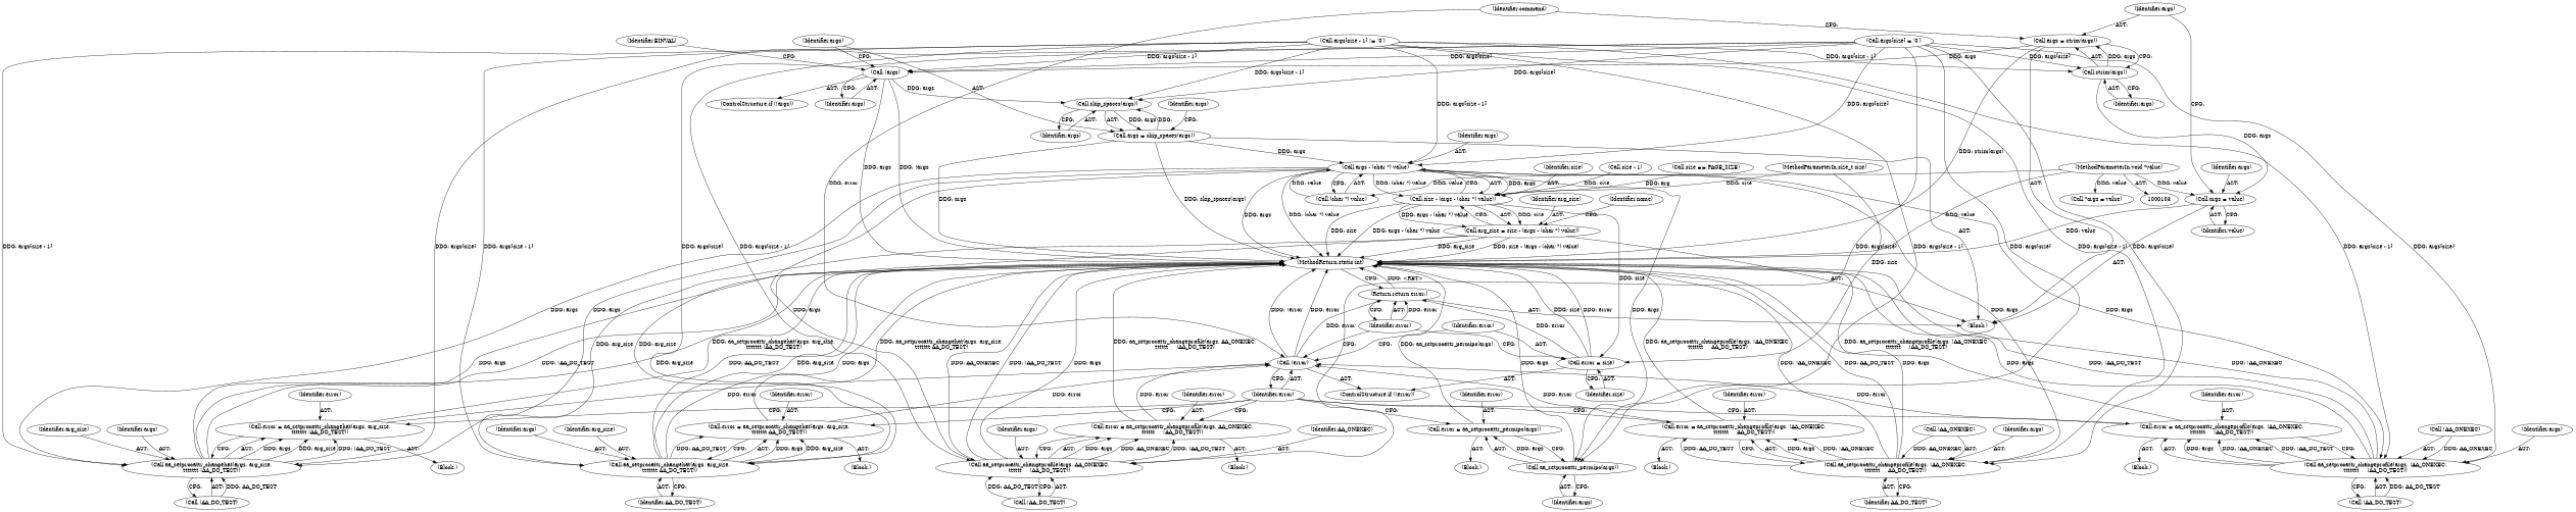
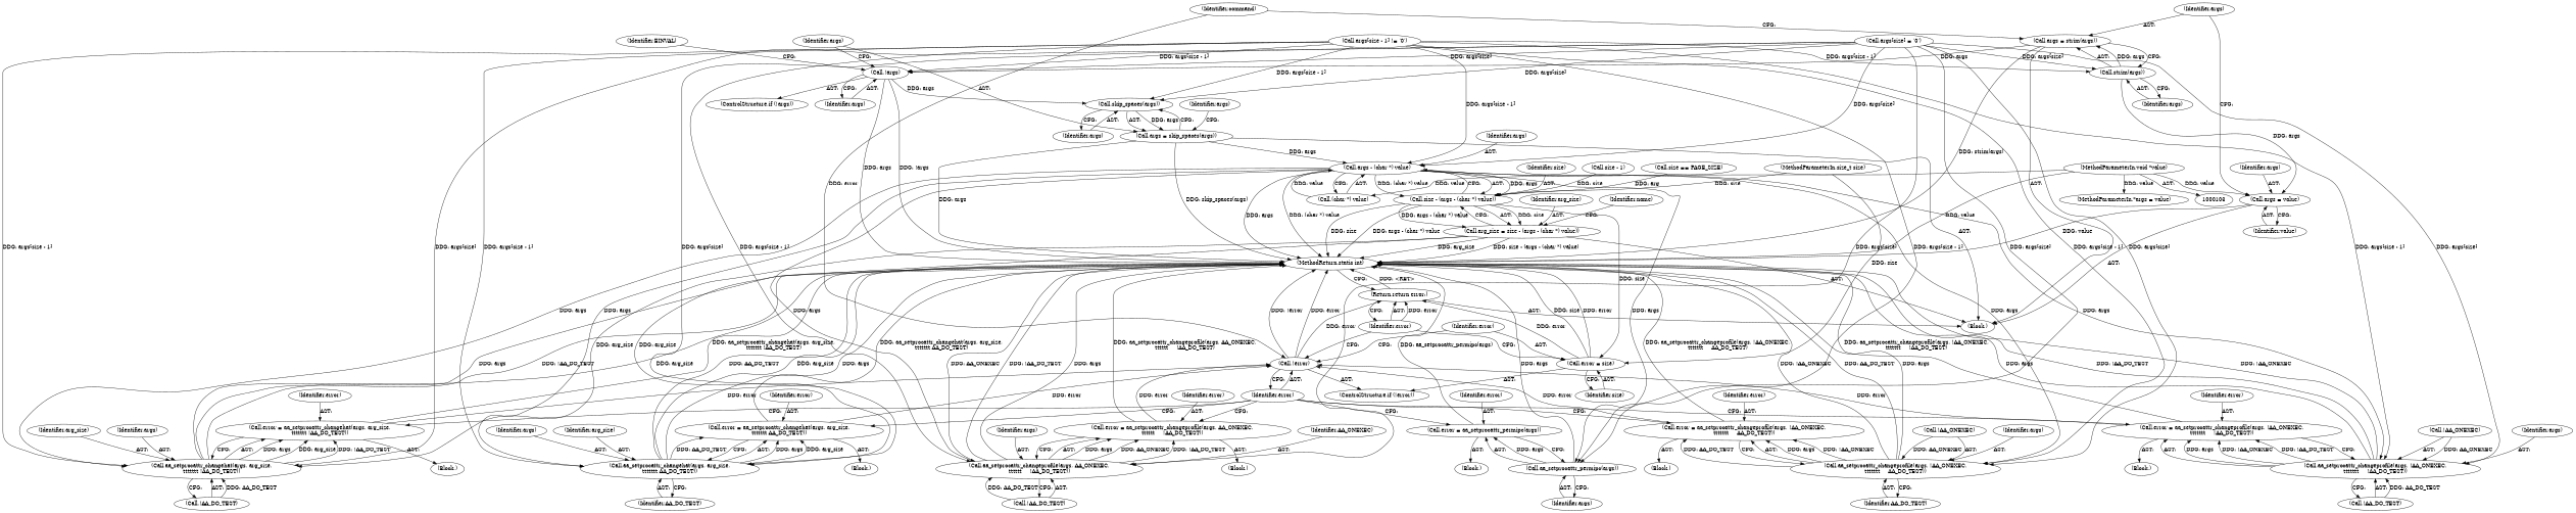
  digraph {
    n1 [label="(Call,args = value)"]
    n2 [label="(Block,)"]
    n3 [label="(Identifier,value)"]
    n4 [label="(MethodReturn,static int)"]
    n5 [label="(Call,strim(args))"]
    n6 [label="(Call,args = strim(args))"]
    n7 [label="(Identifier,args)"]
    n8 [label="(Return,return error;)"]
    n9 [label="(MethodParameterIn,void *value)"]
-   n10 [label="(Call,*args = value)"]
+   n10 [label="(MethodParameterIn,*args = value)"]
    n11 [label="(Call,(char *) value)"]
    1000103
    n13 [label="(Call,args - (char *) value)"]
    n14 [label="(Call,!args)"]
    n15 [label="(Call,skip_spaces(args))"]
    n16 [label="(Identifier,args)"]
    n17 [label="(ControlStructure,if (!args))"]
    n18 [label="(Call,args = skip_spaces(args))"]
    n19 [label="(Identifier,args)"]
    n20 [label="(Call,size - (args - (char *) value))"]
    n21 [label="(Call,aa_setprocattr_changehat(args, arg_size,\n\t\t\t\t\t\t\t !AA_DO_TEST))"]
    n22 [label="(Call,aa_setprocattr_changehat(args, arg_size,\n\t\t\t\t\t\t\t AA_DO_TEST))"]
    n23 [label="(Call,aa_setprocattr_changeprofile(args, !AA_ONEXEC,\n\t\t\t\t\t\t\t     !AA_DO_TEST))"]
    n24 [label="(Call,aa_setprocattr_changeprofile(args, !AA_ONEXEC,\n\t\t\t\t\t\t\t     AA_DO_TEST))"]
    n25 [label="(Call,aa_setprocattr_permipc(args))"]
    n26 [label="(Call,aa_setprocattr_changeprofile(args, AA_ONEXEC,\n\t\t\t\t\t\t     !AA_DO_TEST))"]
    n27 [label="(Call,arg_size = size - (args - (char *) value))"]
    n28 [label="(Call,error = size)"]
    n29 [label="(Call,error = aa_setprocattr_changehat(args, arg_size,\n\t\t\t\t\t\t\t !AA_DO_TEST))"]
    n30 [label="(Call,!AA_DO_TEST)"]
    n31 [label="(Call,error = aa_setprocattr_changehat(args, arg_size,\n\t\t\t\t\t\t\t AA_DO_TEST))"]
    n32 [label="(Identifier,AA_DO_TEST)"]
    n33 [label="(Call,error = aa_setprocattr_changeprofile(args, !AA_ONEXEC,\n\t\t\t\t\t\t\t     !AA_DO_TEST))"]
    n34 [label="(Call,!AA_DO_TEST)"]
    n35 [label="(Call,error = aa_setprocattr_changeprofile(args, !AA_ONEXEC,\n\t\t\t\t\t\t\t     AA_DO_TEST))"]
    n36 [label="(Identifier,AA_DO_TEST)"]
    n37 [label="(Call,error = aa_setprocattr_permipc(args))"]
    n38 [label="(Identifier,args)"]
    n39 [label="(Call,error = aa_setprocattr_changeprofile(args, AA_ONEXEC,\n\t\t\t\t\t\t     !AA_DO_TEST))"]
    n40 [label="(Call,!AA_DO_TEST)"]
    n41 [label="(ControlStructure,if (!error))"]
    n42 [label="(Identifier,size)"]
    n43 [label="(Call,!error)"]
    n44 [label="(Block,)"]
    n45 [label="(Identifier,error)"]
    n46 [label="(Identifier,error)"]
    n47 [label="(Block,)"]
    n48 [label="(Block,)"]
    n49 [label="(Block,)"]
    n50 [label="(Block,)"]
    n51 [label="(Block,)"]
    n52 [label="(Identifier,error)"]
    n53 [label="(Call,size - 1)"]
    n54 [label="(Identifier,args)"]
    n55 [label="(Identifier,error)"]
    n56 [label="(Identifier,AA_ONEXEC)"]
    n57 [label="(Identifier,args)"]
    n58 [label="(Identifier,EINVAL)"]
    n59 [label="(MethodParameterIn,size_t size)"]
    n60 [label="(Identifier,args)"]
    n61 [label="(Identifier,error)"]
    n62 [label="(Identifier,error)"]
    n63 [label="(Identifier,error)"]
    n64 [label="(Identifier,command)"]
    n65 [label="(Call,size == PAGE_SIZE)"]
    n66 [label="(Identifier,size)"]
    n67 [label="(Identifier,arg_size)"]
    n68 [label="(Identifier,args)"]
    n69 [label="(Identifier,args)"]
    n70 [label="(Identifier,arg_size)"]
    n71 [label="(Identifier,error)"]
    n72 [label="(Identifier,arg_size)"]
    n73 [label="(Identifier,name)"]
    n74 [label="(Identifier,args)"]
    n75 [label="(Identifier,args)"]
    n76 [label="(Call,args[size] = '\0')"]
    n77 [label="(Identifier,args)"]
    n78 [label="(Identifier,args)"]
    n79 [label="(Call,!AA_ONEXEC)"]
    n80 [label="(Call,!AA_ONEXEC)"]
    n81 [label="(Identifier,args)"]
    n82 [label="(Identifier,error)"]
    n83 [label="(Call,args[size - 1] != '\0')"]
    n1 -> n2 [label="AST: "]
    n1 -> n3 [label="CFG: "]
    n1 -> n4 [label="DDG: value"]
    n3 -> n1 [label="AST: "]
    n4 -> n8 [label="CFG: "]
    n5 -> n1 [label="DDG: args"]
    n5 -> n6 [label="AST: "]
    n5 -> n6 [label="DDG: args"]
    n5 -> n7 [label="CFG: "]
    n6 -> n2 [label="AST: "]
    n6 -> n4 [label="DDG: strim(args)"]
    n6 -> n5 [label="CFG: "]
    n6 -> n14 [label="DDG: args"]
    n7 -> n5 [label="AST: "]
    n8 -> n2 [label="AST: "]
    n8 -> n4 [label="DDG: <RET>"]
    n8 -> n46 [label="CFG: "]
    n9 -> n1 [label="DDG: value"]
    n9 -> n4 [label="DDG: value"]
    n9 -> n10 [label="DDG: value"]
    n9 -> n11 [label="DDG: value"]
    n9 -> 1000103 [label="AST: "]
    n11 -> n13 [label="AST: "]
    n11 -> n13 [label="DDG: value"]
    n13 -> n4 [label="DDG: args"]
    n13 -> n4 [label="DDG: (char *) value"]
    n13 -> n11 [label="CFG: "]
    n13 -> n20 [label="AST: "]
    n13 -> n20 [label="DDG: args"]
    n13 -> n20 [label="DDG: (char *) value"]
    n13 -> n21 [label="DDG: args"]
    n13 -> n22 [label="DDG: args"]
    n13 -> n23 [label="DDG: args"]
    n13 -> n24 [label="DDG: args"]
    n13 -> n25 [label="DDG: args"]
    n13 -> n26 [label="DDG: args"]
    n14 -> n4 [label="DDG: args"]
    n14 -> n4 [label="DDG: !args"]
    n14 -> n15 [label="DDG: args"]
    n14 -> n16 [label="CFG: "]
    n14 -> n17 [label="AST: "]
    n15 -> n18 [label="AST: "]
    n15 -> n18 [label="DDG: args"]
    n15 -> n19 [label="CFG: "]
    n16 -> n14 [label="AST: "]
    n18 -> n2 [label="AST: "]
    n18 -> n4 [label="DDG: skip_spaces(args)"]
    n18 -> n4 [label="DDG: args"]
    n18 -> n13 [label="DDG: args"]
-   n18 -> n15 [label="DDG: "]
+   n18 -> n15 [label="CFG: "]
    n19 -> n15 [label="AST: "]
    n20 -> n4 [label="DDG: args - (char *) value"]
    n20 -> n4 [label="DDG: size"]
    n20 -> n13 [label="CFG: "]
    n20 -> n27 [label="AST: "]
    n20 -> n27 [label="DDG: size"]
    n20 -> n27 [label="DDG: args - (char *) value"]
    n20 -> n28 [label="DDG: size"]
    n21 -> n4 [label="DDG: !AA_DO_TEST"]
    n21 -> n4 [label="DDG: arg_size"]
    n21 -> n4 [label="DDG: args"]
    n21 -> n29 [label="AST: "]
    n21 -> n29 [label="DDG: args"]
    n21 -> n29 [label="DDG: arg_size"]
    n21 -> n29 [label="DDG: !AA_DO_TEST"]
    n21 -> n30 [label="CFG: "]
    n22 -> n4 [label="DDG: arg_size"]
    n22 -> n4 [label="DDG: args"]
    n22 -> n4 [label="DDG: AA_DO_TEST"]
    n22 -> n31 [label="AST: "]
    n22 -> n31 [label="DDG: args"]
    n22 -> n31 [label="DDG: arg_size"]
    n22 -> n31 [label="DDG: AA_DO_TEST"]
    n22 -> n32 [label="CFG: "]
    n23 -> n4 [label="DDG: !AA_ONEXEC"]
    n23 -> n4 [label="DDG: args"]
    n23 -> n4 [label="DDG: !AA_DO_TEST"]
    n23 -> n33 [label="AST: "]
    n23 -> n33 [label="DDG: args"]
    n23 -> n33 [label="DDG: !AA_ONEXEC"]
    n23 -> n33 [label="DDG: !AA_DO_TEST"]
    n23 -> n34 [label="CFG: "]
    n24 -> n4 [label="DDG: !AA_ONEXEC"]
    n24 -> n4 [label="DDG: AA_DO_TEST"]
    n24 -> n4 [label="DDG: args"]
    n24 -> n35 [label="AST: "]
    n24 -> n35 [label="DDG: args"]
    n24 -> n35 [label="DDG: !AA_ONEXEC"]
    n24 -> n35 [label="DDG: AA_DO_TEST"]
    n24 -> n36 [label="CFG: "]
    n25 -> n4 [label="DDG: args"]
    n25 -> n37 [label="AST: "]
    n25 -> n37 [label="DDG: args"]
    n25 -> n38 [label="CFG: "]
    n26 -> n4 [label="DDG: !AA_DO_TEST"]
    n26 -> n4 [label="DDG: args"]
    n26 -> n4 [label="DDG: AA_ONEXEC"]
    n26 -> n39 [label="AST: "]
    n26 -> n39 [label="DDG: args"]
    n26 -> n39 [label="DDG: AA_ONEXEC"]
    n26 -> n39 [label="DDG: !AA_DO_TEST"]
    n26 -> n40 [label="CFG: "]
    n27 -> n2 [label="AST: "]
    n27 -> n4 [label="DDG: arg_size"]
    n27 -> n4 [label="DDG: size - (args - (char *) value)"]
    n27 -> n20 [label="CFG: "]
    n27 -> n21 [label="DDG: arg_size"]
    n27 -> n22 [label="DDG: arg_size"]
    n28 -> n4 [label="DDG: error"]
    n28 -> n4 [label="DDG: size"]
    n28 -> n8 [label="DDG: error"]
    n28 -> n41 [label="AST: "]
    n28 -> n42 [label="CFG: "]
    n29 -> n4 [label="DDG: aa_setprocattr_changehat(args, arg_size,\n\t\t\t\t\t\t\t !AA_DO_TEST)"]
    n29 -> n21 [label="CFG: "]
    n29 -> n43 [label="DDG: error"]
    n29 -> n44 [label="AST: "]
    n30 -> n21 [label="AST: "]
    n30 -> n21 [label="DDG: AA_DO_TEST"]
    n31 -> n4 [label="DDG: aa_setprocattr_changehat(args, arg_size,\n\t\t\t\t\t\t\t AA_DO_TEST)"]
    n31 -> n22 [label="CFG: "]
    n31 -> n43 [label="DDG: error"]
    n31 -> n47 [label="AST: "]
    n32 -> n22 [label="AST: "]
    n33 -> n4 [label="DDG: aa_setprocattr_changeprofile(args, !AA_ONEXEC,\n\t\t\t\t\t\t\t     !AA_DO_TEST)"]
    n33 -> n23 [label="CFG: "]
    n33 -> n43 [label="DDG: error"]
    n33 -> n48 [label="AST: "]
    n34 -> n23 [label="AST: "]
    n34 -> n23 [label="DDG: AA_DO_TEST"]
    n35 -> n4 [label="DDG: aa_setprocattr_changeprofile(args, !AA_ONEXEC,\n\t\t\t\t\t\t\t     AA_DO_TEST)"]
    n35 -> n24 [label="CFG: "]
    n35 -> n43 [label="DDG: error"]
    n35 -> n49 [label="AST: "]
    n36 -> n24 [label="AST: "]
    n37 -> n4 [label="DDG: aa_setprocattr_permipc(args)"]
    n37 -> n25 [label="CFG: "]
    n37 -> n50 [label="AST: "]
    n38 -> n25 [label="AST: "]
    n39 -> n4 [label="DDG: aa_setprocattr_changeprofile(args, AA_ONEXEC,\n\t\t\t\t\t\t     !AA_DO_TEST)"]
    n39 -> n26 [label="CFG: "]
    n39 -> n43 [label="DDG: error"]
    n39 -> n51 [label="AST: "]
    n40 -> n26 [label="AST: "]
    n40 -> n26 [label="DDG: AA_DO_TEST"]
    n42 -> n28 [label="AST: "]
    n43 -> n4 [label="DDG: !error"]
    n43 -> n4 [label="DDG: error"]
    n43 -> n8 [label="DDG: error"]
    n43 -> n41 [label="AST: "]
    n43 -> n45 [label="CFG: "]
    n45 -> n29 [label="CFG: "]
    n45 -> n31 [label="CFG: "]
    n45 -> n33 [label="CFG: "]
    n45 -> n35 [label="CFG: "]
    n45 -> n37 [label="CFG: "]
    n45 -> n39 [label="CFG: "]
    n45 -> n43 [label="AST: "]
    n46 -> n8 [label="AST: "]
    n46 -> n8 [label="DDG: error"]
    n46 -> n28 [label="CFG: "]
    n46 -> n43 [label="CFG: "]
    n52 -> n37 [label="AST: "]
    n53 -> n20 [label="DDG: size"]
    n54 -> n1 [label="CFG: "]
    n54 -> n6 [label="AST: "]
    n55 -> n35 [label="AST: "]
    n56 -> n26 [label="AST: "]
    n57 -> n18 [label="CFG: "]
    n58 -> n14 [label="CFG: "]
    n59 -> n20 [label="DDG: size"]
    n59 -> n28 [label="DDG: size"]
    n60 -> n23 [label="AST: "]
    n61 -> n39 [label="AST: "]
    n62 -> n29 [label="AST: "]
    n63 -> n28 [label="AST: "]
    n63 -> n43 [label="CFG: "]
    n64 -> n6 [label="CFG: "]
    n64 -> n43 [label="DDG: error"]
    n65 -> n20 [label="DDG: arg"]
    n66 -> n20 [label="AST: "]
    n67 -> n27 [label="AST: "]
    n68 -> n22 [label="AST: "]
    n69 -> n13 [label="AST: "]
    n70 -> n21 [label="AST: "]
    n71 -> n31 [label="AST: "]
    n72 -> n22 [label="AST: "]
    n73 -> n27 [label="CFG: "]
    n74 -> n26 [label="AST: "]
    n75 -> n1 [label="AST: "]
    n76 -> n5 [label="DDG: args[size]"]
    n76 -> n13 [label="DDG: args[size]"]
    n76 -> n14 [label="DDG: args[size]"]
    n76 -> n15 [label="DDG: args[size]"]
    n76 -> n21 [label="DDG: args[size]"]
    n76 -> n22 [label="DDG: args[size]"]
    n76 -> n23 [label="DDG: args[size]"]
    n76 -> n24 [label="DDG: args[size]"]
    n76 -> n25 [label="DDG: args[size]"]
    n76 -> n26 [label="DDG: args[size]"]
    n77 -> n24 [label="AST: "]
    n78 -> n21 [label="AST: "]
    n79 -> n23 [label="AST: "]
    n79 -> n23 [label="DDG: AA_ONEXEC"]
    n80 -> n24 [label="AST: "]
    n80 -> n24 [label="DDG: AA_ONEXEC"]
    n81 -> n14 [label="CFG: "]
    n81 -> n18 [label="AST: "]
    n82 -> n33 [label="AST: "]
    n83 -> n5 [label="DDG: args[size - 1]"]
    n83 -> n13 [label="DDG: args[size - 1]"]
    n83 -> n14 [label="DDG: args[size - 1]"]
    n83 -> n15 [label="DDG: args[size - 1]"]
    n83 -> n21 [label="DDG: args[size - 1]"]
    n83 -> n22 [label="DDG: args[size - 1]"]
    n83 -> n23 [label="DDG: args[size - 1]"]
    n83 -> n24 [label="DDG: args[size - 1]"]
    n83 -> n25 [label="DDG: args[size - 1]"]
    n83 -> n26 [label="DDG: args[size - 1]"]
  }
